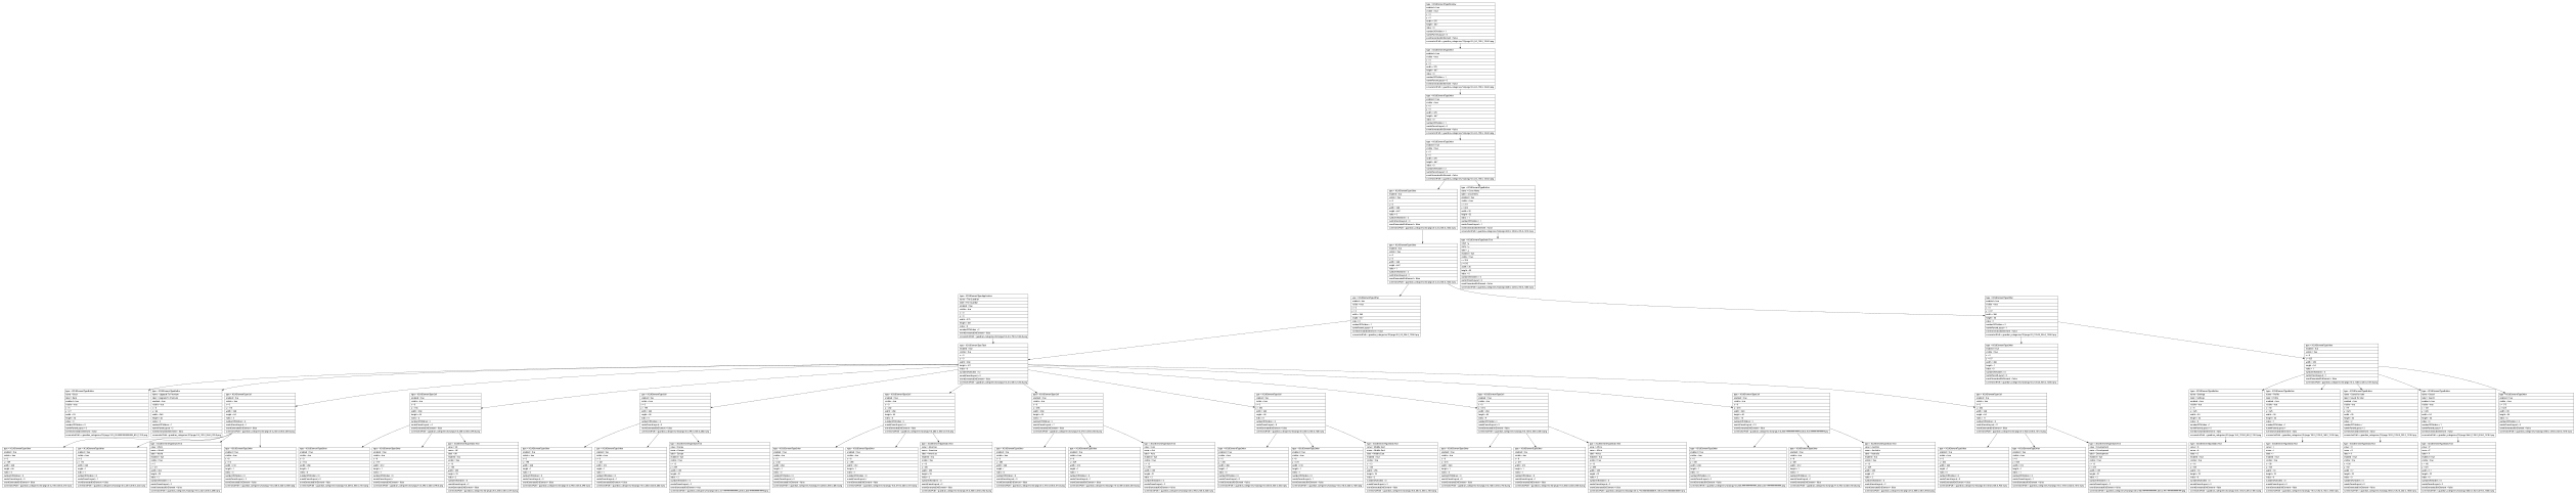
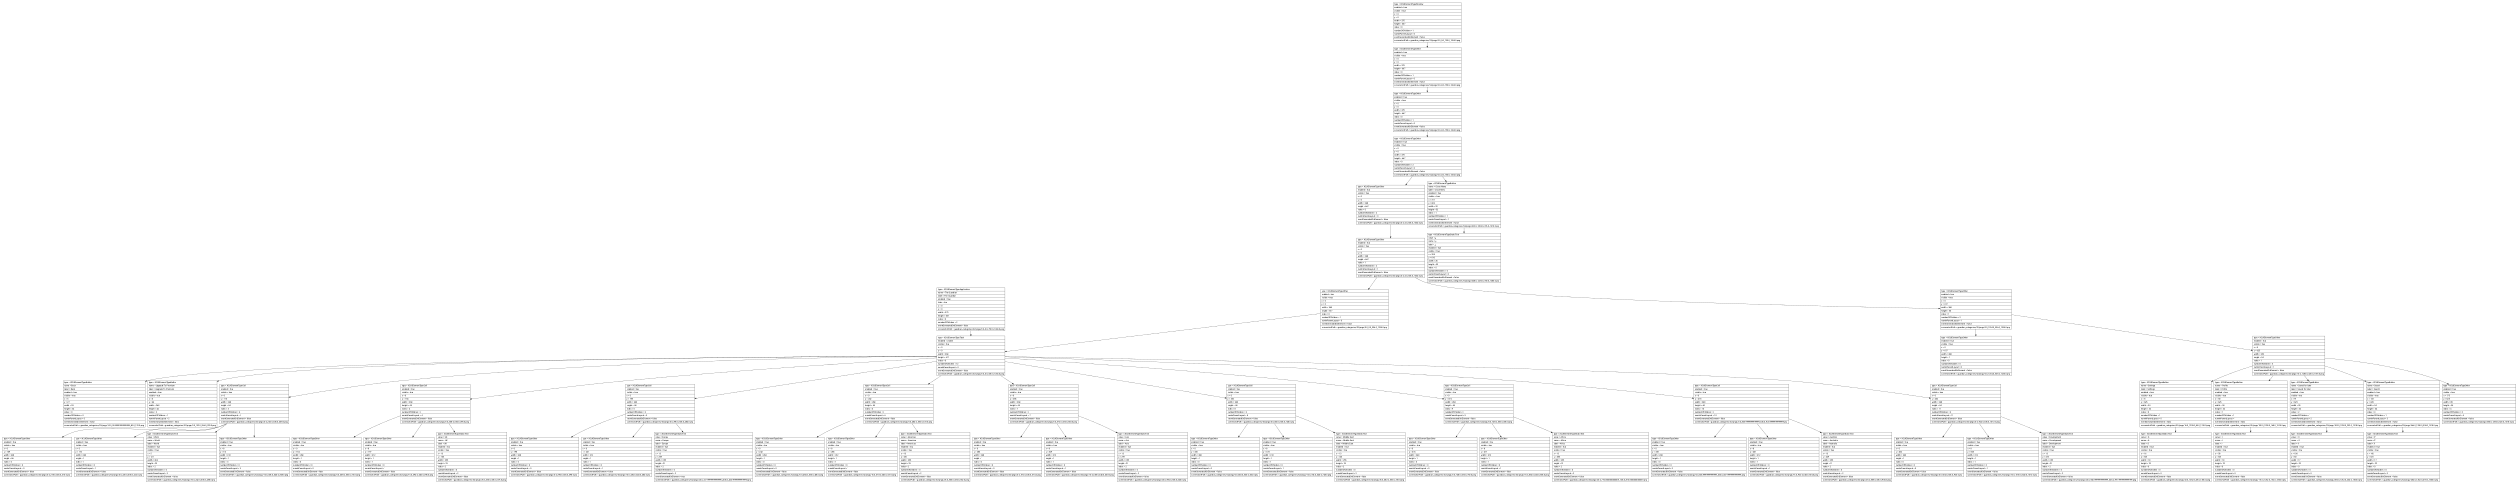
  digraph {
    fontname=Roboto
    node [fontname=Roboto shape=record]
    edge [fontname=Roboto]
-   n1 [label="{type = XCUIElementTypeApplication\l|name = The Guardian\l|label = The Guardian\l|enabled = true\l|visible = true\l|x = 0\l|y = 0\l|width = 375\l|height = 667\l|index = 0\l|numberOfChildren = 2\l|eventGeneratedOnElement = false \l|screenshotPath = guardian_categories/S2/pngs/0.0_0.0_750.0_1334.0.png\l}"]
-   n2 [label="{type = XCUIElementTypeTable\l|enabled = true\l|visible = true\l|x = 0\l|y = 0\l|width = 268\l|height = 617\l|index = 0\l|numberOfChildren = 12\l|numInParentLayout = 0\l|eventGeneratedOnElement = false \l|screenshotPath = guardian_categories/S2/pngs/0.0_0.0_536.0_1234.0.png\l}"]
+   n1 [label="{type = XCUIElementTypeApplication\l|name = The Guardian\l|label = The Guardian\l|enabled = true\l|later = true\l|x = 0\l|y = 0\l|width = 375\l|height = 667\l|index = 0\l|numberOfChildren = 2\l|eventGeneratedOnElement = false \l|screenshotPath = guardian_categories/S2/pngs/0.0_0.0_750.0_1334.0.png\l}"]
+   n2 [label="{type = XCUIElementTypeTable\l|enabled = visible\l|visible = true\l|x = 0\l|y = 0\l|width = 268\l|height = 617\l|index = 0\l|numberOfChildren = 12\l|numInParentLayout = 0\l|eventGeneratedOnElement = false \l|screenshotPath = guardian_categories/S2/pngs/0.0_0.0_536.0_1234.0.png\l}"]
    n3 [label="{type = XCUIElementTypeWindow\l|enabled = true\l|visible = true\l|x = 0\l|y = 0\l|width = 375\l|height = 667\l|index = 0\l|numberOfChildren = 1\l|numInParentLayout = 0\l|eventGeneratedOnElement = false \l|screenshotPath = guardian_categories/S2/pngs/0.0_0.0_750.0_1334.0.png\l}"]
    n4 [label="{type = XCUIElementTypeOther\l|enabled = true\l|visible = true\l|x = 0\l|y = 0\l|width = 375\l|height = 667\l|index = 0\l|numberOfChildren = 1\l|numInParentLayout = 0\l|eventGeneratedOnElement = false \l|screenshotPath = guardian_categories/S2/pngs/0.0_0.0_750.0_1334.0.png\l}"]
    n5 [label="{type = XCUIElementTypeOther\l|enabled = true\l|visible = true\l|x = 0\l|y = 0\l|width = 375\l|height = 667\l|index = 0\l|numberOfChildren = 1\l|numInParentLayout = 0\l|eventGeneratedOnElement = false \l|screenshotPath = guardian_categories/S2/pngs/0.0_0.0_750.0_1334.0.png\l}"]
    n6 [label="{type = XCUIElementTypeOther\l|enabled = true\l|visible = true\l|x = 0\l|y = 0\l|width = 375\l|height = 667\l|index = 0\l|numberOfChildren = 2\l|numInParentLayout = 0\l|eventGeneratedOnElement = false \l|screenshotPath = guardian_categories/S2/pngs/0.0_0.0_750.0_1334.0.png\l}"]
    n7 [label="{type = XCUIElementTypeOther\l|enabled = true\l|visible = true\l|x = 0\l|y = 0\l|width = 268\l|height = 667\l|index = 0\l|numberOfChildren = 2\l|numInParentLayout = 0\l|eventGeneratedOnElement = false \l|screenshotPath = guardian_categories/S2/pngs/0.0_0.0_536.0_1334.0.png\l}"]
    n8 [label="{type = XCUIElementTypeButton\l|name = Close Menu\l|label = Close Menu\l|enabled = true\l|visible = true\l|x = 311\l|y = 603\l|width = 52\l|height = 52\l|index = 1\l|numberOfChildren = 1\l|numInParentLayout = 1\l|eventGeneratedOnElement = false \l|screenshotPath = guardian_categories/S2/pngs/622.0_1206.0_726.0_1310.0.png\l}"]
    n9 [label="{type = XCUIElementTypeOther\l|enabled = true\l|visible = true\l|x = 0\l|y = 0\l|width = 268\l|height = 667\l|index = 1\l|numberOfChildren = 2\l|numInParentLayout = 1\l|eventGeneratedOnElement = false \l|screenshotPath = guardian_categories/S2/pngs/0.0_0.0_536.0_1334.0.png\l}"]
    n10 [label="{type = XCUIElementTypeStaticText\l|value = \l|name = \l|label = \l|enabled = true\l|visible = true\l|x = 324\l|y = 610\l|width = 26\l|height = 33\l|index = 0\l|numberOfChildren = 0\l|numInParentLayout = 0\l|eventGeneratedOnElement = false \l|screenshotPath = guardian_categories/S2/pngs/648.0_1220.0_700.0_1286.0.png\l}"]
    n11 [label="{type = XCUIElementTypeOther\l|enabled = true\l|visible = true\l|x = 0\l|y = 0\l|width = 268\l|height = 617\l|index = 0\l|numberOfChildren = 1\l|numInParentLayout = 0\l|eventGeneratedOnElement = false \l|screenshotPath = guardian_categories/S2/pngs/0.0_0.0_536.0_1234.0.png\l}"]
    n12 [label="{type = XCUIElementTypeOther\l|enabled = true\l|visible = true\l|x = 0\l|y = 617\l|width = 268\l|height = 50\l|index = 1\l|numberOfChildren = 2\l|numInParentLayout = 1\l|eventGeneratedOnElement = false \l|screenshotPath = guardian_categories/S2/pngs/0.0_1234.0_536.0_1334.0.png\l}"]
    n13 [label="{type = XCUIElementTypeOther\l|enabled = true\l|visible = true\l|x = 0\l|y = 617\l|width = 268\l|height = 1\l|index = 0\l|numberOfChildren = 0\l|numInParentLayout = 0\l|eventGeneratedOnElement = false \l|screenshotPath = guardian_categories/S2/pngs/0.0_1234.0_536.0_1236.0.png\l}"]
    n14 [label="{type = XCUIElementTypeOther\l|enabled = true\l|visible = true\l|x = 8\l|y = 625\l|width = 252\l|height = 34\l|index = 1\l|numberOfChildren = 5\l|numInParentLayout = 1\l|eventGeneratedOnElement = false \l|screenshotPath = guardian_categories/S2/pngs/16.0_1250.0_520.0_1318.0.png\l}"]
    n15 [label="{type = XCUIElementTypeButton\l|name = Back\l|label = Back\l|enabled = true\l|visible = true\l|x = 5\l|y = 27\l|width = 35\l|height = 34\l|index = 0\l|numberOfChildren = 0\l|numInParentLayout = 0\l|eventGeneratedOnElement = false \l|screenshotPath = guardian_categories/S2/pngs/10.0_53.99999999999999_80.0_122.0.png\l}"]
    n16 [label="{type = XCUIElementTypeButton\l|name = Upgrade To Premium\l|label = Upgrade To Premium\l|enabled = true\l|visible = true\l|x = 0\l|y = 66\l|width = 268\l|height = 44\l|index = 2\l|numberOfChildren = 1\l|numInParentLayout = 2\l|eventGeneratedOnElement = false \l|screenshotPath = guardian_categories/S2/pngs/0.0_132.0_536.0_220.0.png\l}"]
    n17 [label="{type = XCUIElementTypeCell\l|enabled = true\l|visible = true\l|x = 0\l|y = 110\l|width = 268\l|height = 44\l|index = 3\l|numberOfChildren = 4\l|numInParentLayout = 3\l|eventGeneratedOnElement = false \l|screenshotPath = guardian_categories/S2/pngs/0.0_220.0_536.0_308.0.png\l}"]
    n18 [label="{type = XCUIElementTypeCell\l|enabled = true\l|visible = true\l|x = 0\l|y = 154\l|width = 268\l|height = 44\l|index = 4\l|numberOfChildren = 3\l|numInParentLayout = 4\l|eventGeneratedOnElement = false \l|screenshotPath = guardian_categories/S2/pngs/0.0_308.0_536.0_396.0.png\l}"]
    n19 [label="{type = XCUIElementTypeCell\l|enabled = true\l|visible = true\l|x = 0\l|y = 198\l|width = 268\l|height = 44\l|index = 5\l|numberOfChildren = 3\l|numInParentLayout = 5\l|eventGeneratedOnElement = false \l|screenshotPath = guardian_categories/S2/pngs/0.0_396.0_536.0_484.0.png\l}"]
    n20 [label="{type = XCUIElementTypeCell\l|enabled = true\l|visible = true\l|x = 0\l|y = 242\l|width = 268\l|height = 44\l|index = 6\l|numberOfChildren = 3\l|numInParentLayout = 6\l|eventGeneratedOnElement = false \l|screenshotPath = guardian_categories/S2/pngs/0.0_484.0_536.0_572.0.png\l}"]
    n21 [label="{type = XCUIElementTypeCell\l|enabled = true\l|visible = true\l|x = 0\l|y = 286\l|width = 268\l|height = 44\l|index = 7\l|numberOfChildren = 3\l|numInParentLayout = 7\l|eventGeneratedOnElement = false \l|screenshotPath = guardian_categories/S2/pngs/0.0_572.0_536.0_660.0.png\l}"]
    n22 [label="{type = XCUIElementTypeCell\l|enabled = true\l|visible = true\l|x = 0\l|y = 330\l|width = 268\l|height = 44\l|index = 8\l|numberOfChildren = 3\l|numInParentLayout = 8\l|eventGeneratedOnElement = false \l|screenshotPath = guardian_categories/S2/pngs/0.0_660.0_536.0_748.0.png\l}"]
    n23 [label="{type = XCUIElementTypeCell\l|enabled = true\l|visible = true\l|x = 0\l|y = 374\l|width = 268\l|height = 44\l|index = 9\l|numberOfChildren = 3\l|numInParentLayout = 9\l|eventGeneratedOnElement = false \l|screenshotPath = guardian_categories/S2/pngs/0.0_748.0_536.0_836.0.png\l}"]
    n24 [label="{type = XCUIElementTypeCell\l|enabled = true\l|visible = true\l|x = 0\l|y = 418\l|width = 268\l|height = 44\l|index = 10\l|numberOfChildren = 3\l|numInParentLayout = 10\l|eventGeneratedOnElement = false \l|screenshotPath = guardian_categories/S2/pngs/0.0_835.9999999999999_536.0_923.9999999999999.png\l}"]
    n25 [label="{type = XCUIElementTypeCell\l|enabled = true\l|visible = true\l|x = 0\l|y = 462\l|width = 268\l|height = 44\l|index = 11\l|numberOfChildren = 3\l|numInParentLayout = 11\l|eventGeneratedOnElement = false \l|screenshotPath = guardian_categories/S2/pngs/0.0_924.0_536.0_1012.0.png\l}"]
    n26 [label="{type = XCUIElementTypeButton\l|name = Settings\l|label = Settings\l|enabled = true\l|visible = true\l|x = 8\l|y = 625\l|width = 34\l|height = 34\l|index = 0\l|numberOfChildren = 1\l|numInParentLayout = 0\l|eventGeneratedOnElement = false \l|screenshotPath = guardian_categories/S2/pngs/16.0_1250.0_84.0_1318.0.png\l}"]
    n27 [label="{type = XCUIElementTypeButton\l|name = Profile\l|label = Profile\l|enabled = true\l|visible = true\l|x = 50\l|y = 625\l|width = 34\l|height = 34\l|index = 1\l|numberOfChildren = 1\l|numInParentLayout = 1\l|eventGeneratedOnElement = false \l|screenshotPath = guardian_categories/S2/pngs/100.0_1250.0_168.0_1318.0.png\l}"]
    n28 [label="{type = XCUIElementTypeButton\l|name = Saved for later\l|label = Saved for later\l|enabled = true\l|visible = true\l|x = 91\l|y = 625\l|width = 35\l|height = 34\l|index = 2\l|numberOfChildren = 1\l|numInParentLayout = 2\l|eventGeneratedOnElement = false \l|screenshotPath = guardian_categories/S2/pngs/182.0_1250.0_252.0_1318.0.png\l}"]
    n29 [label="{type = XCUIElementTypeButton\l|name = Search\l|label = Search\l|enabled = true\l|visible = true\l|x = 133\l|y = 625\l|width = 34\l|height = 34\l|index = 3\l|numberOfChildren = 1\l|numInParentLayout = 3\l|eventGeneratedOnElement = false \l|screenshotPath = guardian_categories/S2/pngs/266.0_1250.0_334.0_1318.0.png\l}"]
    n30 [label="{type = XCUIElementTypeOther\l|enabled = true\l|visible = true\l|x = 175\l|y = 625\l|width = 85\l|height = 34\l|index = 4\l|numberOfChildren = 0\l|numInParentLayout = 4\l|eventGeneratedOnElement = false \l|screenshotPath = guardian_categories/S2/pngs/350.0_1250.0_520.0_1318.0.png\l}"]
    n31 [label="{type = XCUIElementTypeOther\l|enabled = true\l|visible = true\l|x = 0\l|y = 109\l|width = 268\l|height = 46\l|index = 0\l|numberOfChildren = 0\l|numInParentLayout = 0\l|eventGeneratedOnElement = false \l|screenshotPath = guardian_categories/S2/pngs/0.0_218.0_536.0_310.0.png\l}"]
    n32 [label="{type = XCUIElementTypeOther\l|enabled = true\l|visible = true\l|x = 0\l|y = 110\l|width = 268\l|height = 1\l|index = 1\l|numberOfChildren = 0\l|numInParentLayout = 1\l|eventGeneratedOnElement = false \l|screenshotPath = guardian_categories/S2/pngs/0.0_220.0_536.0_222.0.png\l}"]
    n33 [label="{type = XCUIElementTypeStaticText\l|value = World\l|name = World\l|label = World\l|enabled = true\l|visible = true\l|x = 5\l|y = 121\l|width = 263\l|height = 23\l|index = 2\l|numberOfChildren = 0\l|numInParentLayout = 2\l|eventGeneratedOnElement = false \l|screenshotPath = guardian_categories/S2/pngs/10.0_242.0_536.0_288.0.png\l}"]
    n34 [label="{type = XCUIElementTypeOther\l|enabled = true\l|visible = true\l|x = 8\l|y = 153\l|width = 312\l|height = 1\l|index = 3\l|numberOfChildren = 0\l|numInParentLayout = 3\l|eventGeneratedOnElement = false \l|screenshotPath = guardian_categories/S2/pngs/16.0_306.0_640.0_308.0.png\l}"]
    n35 [label="{type = XCUIElementTypeOther\l|enabled = true\l|visible = true\l|x = 0\l|y = 154\l|width = 268\l|height = 1\l|index = 0\l|numberOfChildren = 0\l|numInParentLayout = 0\l|eventGeneratedOnElement = false \l|screenshotPath = guardian_categories/S2/pngs/0.0_308.0_536.0_310.0.png\l}"]
    n36 [label="{type = XCUIElementTypeOther\l|enabled = true\l|visible = true\l|x = 8\l|y = 197\l|width = 312\l|height = 1\l|index = 1\l|numberOfChildren = 0\l|numInParentLayout = 1\l|eventGeneratedOnElement = false \l|screenshotPath = guardian_categories/S2/pngs/16.0_394.0_640.0_396.0.png\l}"]
    n37 [label="{type = XCUIElementTypeStaticText\l|value = UK\l|name = UK\l|label = UK\l|enabled = true\l|visible = true\l|x = 13\l|y = 165\l|width = 255\l|height = 23\l|index = 2\l|numberOfChildren = 0\l|numInParentLayout = 2\l|eventGeneratedOnElement = false \l|screenshotPath = guardian_categories/S2/pngs/26.0_330.0_536.0_376.0.png\l}"]
    n38 [label="{type = XCUIElementTypeOther\l|enabled = true\l|visible = true\l|x = 0\l|y = 198\l|width = 268\l|height = 1\l|index = 0\l|numberOfChildren = 0\l|numInParentLayout = 0\l|eventGeneratedOnElement = false \l|screenshotPath = guardian_categories/S2/pngs/0.0_396.0_536.0_398.0.png\l}"]
    n39 [label="{type = XCUIElementTypeOther\l|enabled = true\l|visible = true\l|x = 8\l|y = 241\l|width = 312\l|height = 1\l|index = 1\l|numberOfChildren = 0\l|numInParentLayout = 1\l|eventGeneratedOnElement = false \l|screenshotPath = guardian_categories/S2/pngs/16.0_482.0_640.0_484.0.png\l}"]
    n40 [label="{type = XCUIElementTypeStaticText\l|value = Europe\l|name = Europe\l|label = Europe\l|enabled = true\l|visible = true\l|x = 13\l|y = 209\l|width = 255\l|height = 23\l|index = 2\l|numberOfChildren = 0\l|numInParentLayout = 2\l|eventGeneratedOnElement = true \l|screenshotPath = guardian_categories/S2/pngs/26.0_417.99999999999994_536.0_463.99999999999994.png\l}"]
    n41 [label="{type = XCUIElementTypeOther\l|enabled = true\l|visible = true\l|x = 0\l|y = 242\l|width = 268\l|height = 1\l|index = 0\l|numberOfChildren = 0\l|numInParentLayout = 0\l|eventGeneratedOnElement = false \l|screenshotPath = guardian_categories/S2/pngs/0.0_484.0_536.0_486.0.png\l}"]
    n42 [label="{type = XCUIElementTypeOther\l|enabled = true\l|visible = true\l|x = 8\l|y = 285\l|width = 312\l|height = 1\l|index = 1\l|numberOfChildren = 0\l|numInParentLayout = 1\l|eventGeneratedOnElement = false \l|screenshotPath = guardian_categories/S2/pngs/16.0_570.0_640.0_572.0.png\l}"]
    n43 [label="{type = XCUIElementTypeStaticText\l|value = Americas\l|name = Americas\l|label = Americas\l|enabled = true\l|visible = true\l|x = 13\l|y = 253\l|width = 255\l|height = 23\l|index = 2\l|numberOfChildren = 0\l|numInParentLayout = 2\l|eventGeneratedOnElement = false \l|screenshotPath = guardian_categories/S2/pngs/26.0_506.0_536.0_552.0.png\l}"]
    n44 [label="{type = XCUIElementTypeOther\l|enabled = true\l|visible = true\l|x = 0\l|y = 286\l|width = 268\l|height = 1\l|index = 0\l|numberOfChildren = 0\l|numInParentLayout = 0\l|eventGeneratedOnElement = false \l|screenshotPath = guardian_categories/S2/pngs/0.0_572.0_536.0_574.0.png\l}"]
    n45 [label="{type = XCUIElementTypeOther\l|enabled = true\l|visible = true\l|x = 8\l|y = 329\l|width = 312\l|height = 1\l|index = 1\l|numberOfChildren = 0\l|numInParentLayout = 1\l|eventGeneratedOnElement = false \l|screenshotPath = guardian_categories/S2/pngs/16.0_658.0_640.0_660.0.png\l}"]
    n46 [label="{type = XCUIElementTypeStaticText\l|value = Asia\l|name = Asia\l|label = Asia\l|enabled = true\l|visible = true\l|x = 13\l|y = 297\l|width = 255\l|height = 23\l|index = 2\l|numberOfChildren = 0\l|numInParentLayout = 2\l|eventGeneratedOnElement = false \l|screenshotPath = guardian_categories/S2/pngs/26.0_594.0_536.0_640.0.png\l}"]
    n47 [label="{type = XCUIElementTypeOther\l|enabled = true\l|visible = true\l|x = 0\l|y = 330\l|width = 268\l|height = 1\l|index = 0\l|numberOfChildren = 0\l|numInParentLayout = 0\l|eventGeneratedOnElement = false \l|screenshotPath = guardian_categories/S2/pngs/0.0_660.0_536.0_662.0.png\l}"]
    n48 [label="{type = XCUIElementTypeOther\l|enabled = true\l|visible = true\l|x = 8\l|y = 373\l|width = 312\l|height = 1\l|index = 1\l|numberOfChildren = 0\l|numInParentLayout = 1\l|eventGeneratedOnElement = false \l|screenshotPath = guardian_categories/S2/pngs/16.0_746.0_640.0_748.0.png\l}"]
    n49 [label="{type = XCUIElementTypeStaticText\l|value = Middle East\l|name = Middle East\l|label = Middle East\l|enabled = true\l|visible = true\l|x = 13\l|y = 341\l|width = 255\l|height = 23\l|index = 2\l|numberOfChildren = 0\l|numInParentLayout = 2\l|eventGeneratedOnElement = false \l|screenshotPath = guardian_categories/S2/pngs/26.0_682.0_536.0_728.0.png\l}"]
    n50 [label="{type = XCUIElementTypeOther\l|enabled = true\l|visible = true\l|x = 0\l|y = 374\l|width = 268\l|height = 1\l|index = 0\l|numberOfChildren = 0\l|numInParentLayout = 0\l|eventGeneratedOnElement = false \l|screenshotPath = guardian_categories/S2/pngs/0.0_748.0_536.0_750.0.png\l}"]
    n51 [label="{type = XCUIElementTypeOther\l|enabled = true\l|visible = true\l|x = 8\l|y = 417\l|width = 312\l|height = 1\l|index = 1\l|numberOfChildren = 0\l|numInParentLayout = 1\l|eventGeneratedOnElement = false \l|screenshotPath = guardian_categories/S2/pngs/16.0_834.0_640.0_836.0.png\l}"]
    n52 [label="{type = XCUIElementTypeStaticText\l|value = Africa\l|name = Africa\l|label = Africa\l|enabled = true\l|visible = true\l|x = 13\l|y = 385\l|width = 255\l|height = 23\l|index = 2\l|numberOfChildren = 0\l|numInParentLayout = 2\l|eventGeneratedOnElement = false \l|screenshotPath = guardian_categories/S2/pngs/26.0_770.0000000000001_536.0_816.0000000000001.png\l}"]
    n53 [label="{type = XCUIElementTypeOther\l|enabled = true\l|visible = true\l|x = 0\l|y = 418\l|width = 268\l|height = 1\l|index = 0\l|numberOfChildren = 0\l|numInParentLayout = 0\l|eventGeneratedOnElement = false \l|screenshotPath = guardian_categories/S2/pngs/0.0_835.9999999999999_536.0_837.9999999999999.png\l}"]
    n54 [label="{type = XCUIElementTypeOther\l|enabled = true\l|visible = true\l|x = 8\l|y = 461\l|width = 312\l|height = 1\l|index = 1\l|numberOfChildren = 0\l|numInParentLayout = 1\l|eventGeneratedOnElement = false \l|screenshotPath = guardian_categories/S2/pngs/16.0_922.0_640.0_924.0.png\l}"]
    n55 [label="{type = XCUIElementTypeStaticText\l|value = Australia\l|name = Australia\l|label = Australia\l|enabled = true\l|visible = true\l|x = 13\l|y = 429\l|width = 255\l|height = 23\l|index = 2\l|numberOfChildren = 0\l|numInParentLayout = 2\l|eventGeneratedOnElement = false \l|screenshotPath = guardian_categories/S2/pngs/26.0_858.0_536.0_904.0.png\l}"]
    n56 [label="{type = XCUIElementTypeOther\l|enabled = true\l|visible = true\l|x = 0\l|y = 462\l|width = 268\l|height = 1\l|index = 0\l|numberOfChildren = 0\l|numInParentLayout = 0\l|eventGeneratedOnElement = false \l|screenshotPath = guardian_categories/S2/pngs/0.0_924.0_536.0_926.0.png\l}"]
    n57 [label="{type = XCUIElementTypeOther\l|enabled = true\l|visible = true\l|x = 8\l|y = 505\l|width = 312\l|height = 1\l|index = 1\l|numberOfChildren = 0\l|numInParentLayout = 1\l|eventGeneratedOnElement = false \l|screenshotPath = guardian_categories/S2/pngs/16.0_1010.0_640.0_1012.0.png\l}"]
    n58 [label="{type = XCUIElementTypeStaticText\l|value = Development\l|name = Development\l|label = Development\l|enabled = true\l|visible = true\l|x = 13\l|y = 473\l|width = 255\l|height = 23\l|index = 2\l|numberOfChildren = 0\l|numInParentLayout = 2\l|eventGeneratedOnElement = false \l|screenshotPath = guardian_categories/S2/pngs/26.0_945.9999999999999_536.0_991.9999999999999.png\l}"]
    n59 [label="{type = XCUIElementTypeStaticText\l|value = \l|name = \l|label = \l|enabled = true\l|visible = true\l|x = 16\l|y = 631\l|width = 18\l|height = 22\l|index = 0\l|numberOfChildren = 0\l|numInParentLayout = 0\l|eventGeneratedOnElement = false \l|screenshotPath = guardian_categories/S2/pngs/32.0_1262.0_68.0_1306.0.png\l}"]
    n60 [label="{type = XCUIElementTypeStaticText\l|value = \l|name = \l|label = \l|enabled = true\l|visible = true\l|x = 58\l|y = 631\l|width = 18\l|height = 22\l|index = 0\l|numberOfChildren = 0\l|numInParentLayout = 0\l|eventGeneratedOnElement = false \l|screenshotPath = guardian_categories/S2/pngs/116.0_1262.0_152.0_1306.0.png\l}"]
    n61 [label="{type = XCUIElementTypeStaticText\l|value = \l|name = \l|label = \l|enabled = true\l|visible = true\l|x = 100\l|y = 631\l|width = 17\l|height = 22\l|index = 0\l|numberOfChildren = 0\l|numInParentLayout = 0\l|eventGeneratedOnElement = false \l|screenshotPath = guardian_categories/S2/pngs/200.0_1262.0_234.0_1306.0.png\l}"]
    n62 [label="{type = XCUIElementTypeStaticText\l|value = \l|name = \l|label = \l|enabled = true\l|visible = true\l|x = 142\l|y = 631\l|width = 17\l|height = 22\l|index = 0\l|numberOfChildren = 0\l|numInParentLayout = 0\l|eventGeneratedOnElement = false \l|screenshotPath = guardian_categories/S2/pngs/284.0_1262.0_318.0_1306.0.png\l}"]
    n1 -> n2
    n2 -> n15
    n2 -> n16
    n2 -> n17
    n2 -> n18
    n2 -> n19
    n2 -> n20
    n2 -> n21
    n2 -> n22
    n2 -> n23
    n2 -> n24
    n2 -> n25
    n3 -> n4
    n4 -> n5
    n5 -> n6
    n6 -> n7
    n6 -> n8
    n7 -> n9
    n8 -> n10
    n9 -> n11
    n9 -> n12
    n11 -> n2
    n12 -> n13
    n12 -> n14
    n14 -> n26
    n14 -> n27
    n14 -> n28
    n14 -> n29
    n14 -> n30
    n17 -> n31
    n17 -> n32
    n17 -> n33
    n17 -> n34
    n18 -> n35
    n18 -> n36
    n18 -> n37
    n19 -> n38
    n19 -> n39
    n19 -> n40
    n20 -> n41
    n20 -> n42
    n20 -> n43
    n21 -> n44
    n21 -> n45
    n21 -> n46
    n22 -> n47
    n22 -> n48
    n22 -> n49
    n23 -> n50
    n23 -> n51
    n23 -> n52
    n24 -> n53
    n24 -> n54
    n24 -> n55
    n25 -> n56
    n25 -> n57
    n25 -> n58
    n26 -> n59
    n27 -> n60
    n28 -> n61
    n29 -> n62
  }
